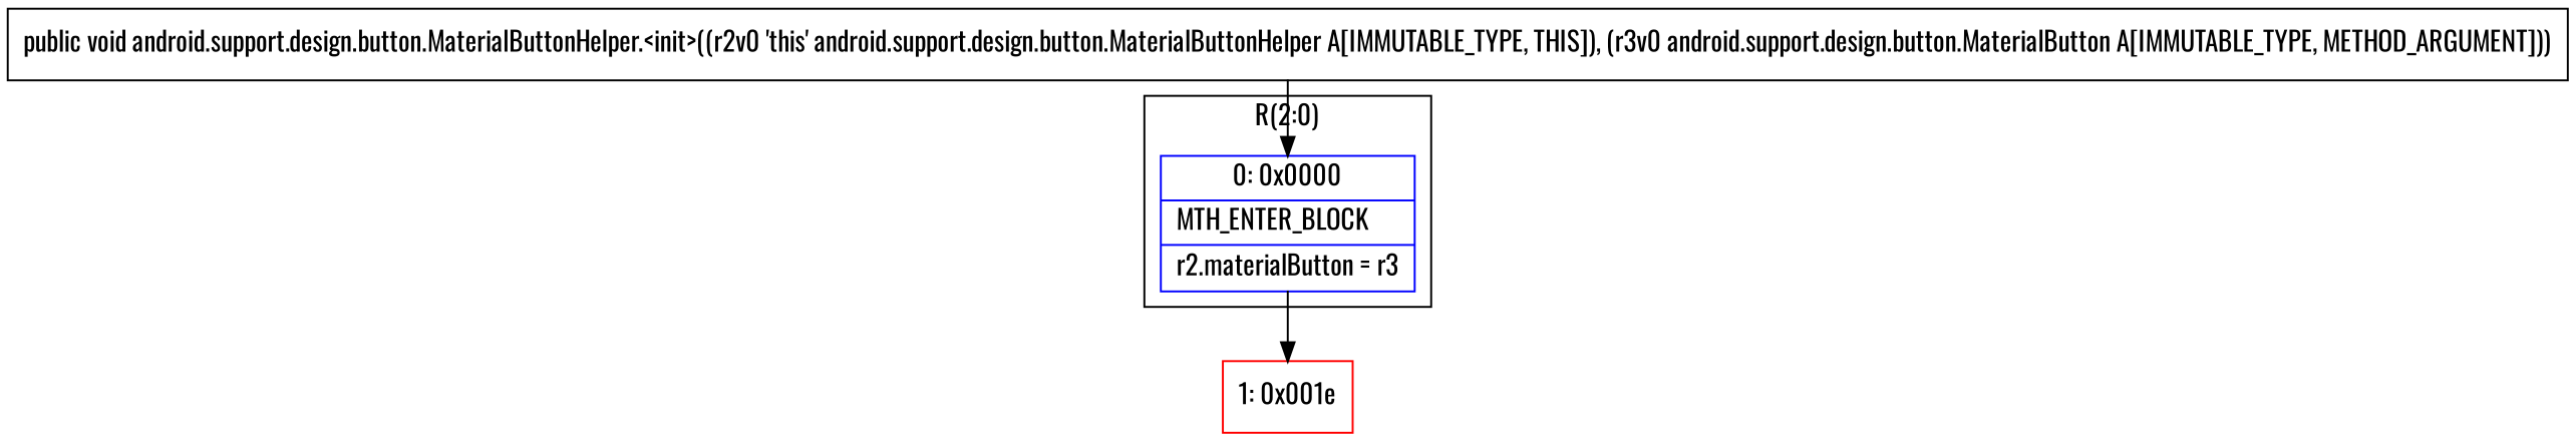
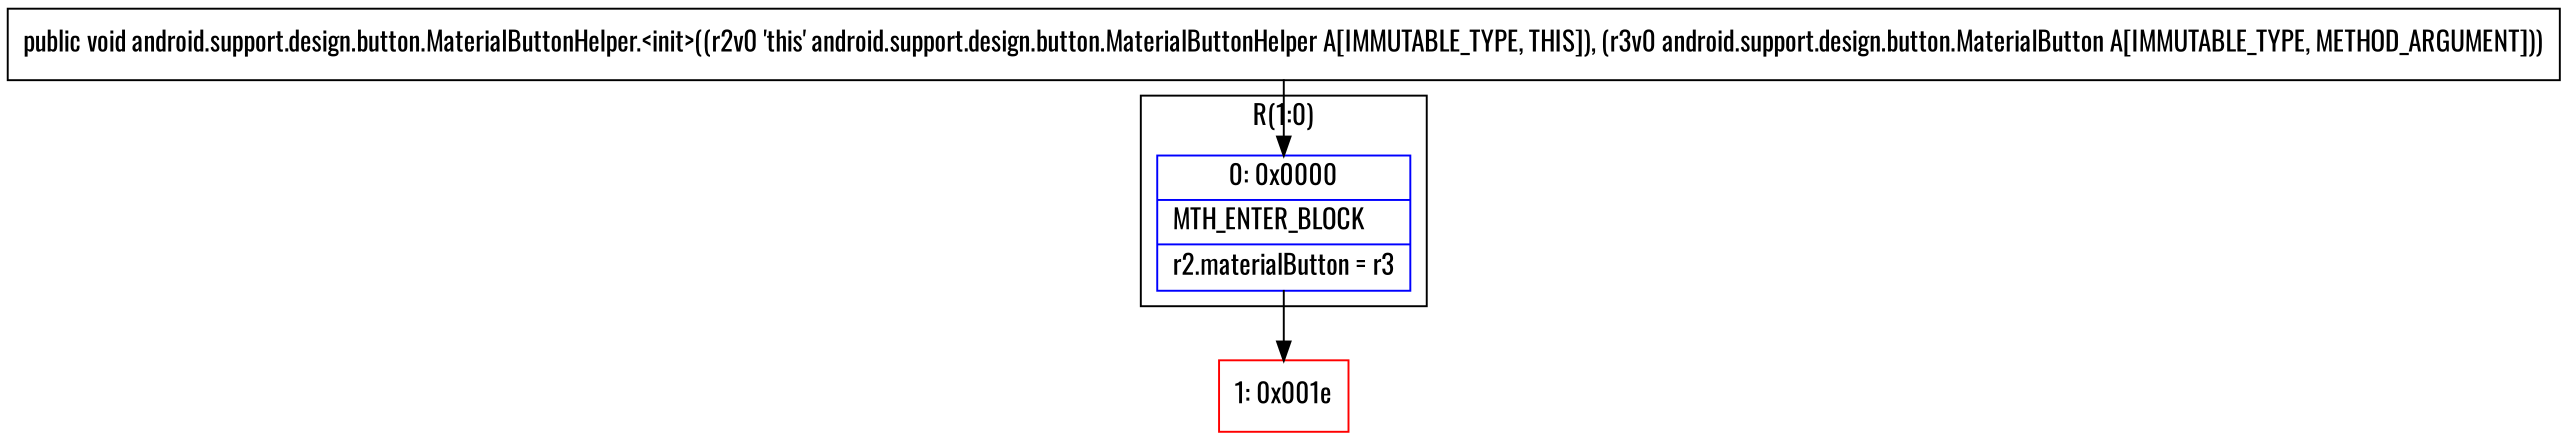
  digraph {
    fontname=Oswald
    node [shape=record fontname=Oswald]
    edge [fontname=Oswald]
    n1 [color=blue label="{0\:\ 0x0000|MTH_ENTER_BLOCK\l|r2.materialButton = r3\l}"]
    n2 [color=red label="{1\:\ 0x001e}"]
    n3 [label="{public void android.support.design.button.MaterialButtonHelper.\<init\>((r2v0 'this' android.support.design.button.MaterialButtonHelper A[IMMUTABLE_TYPE, THIS]), (r3v0 android.support.design.button.MaterialButton A[IMMUTABLE_TYPE, METHOD_ARGUMENT])) }"]
    subgraph cluster_1 {
-     label="R(2:0)"
+     label="R(1:0)"
      n1
    }
    n1 -> n2
    n3 -> n1
  }
